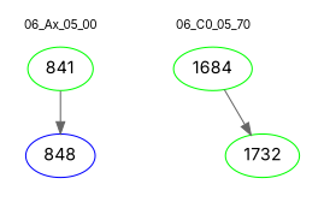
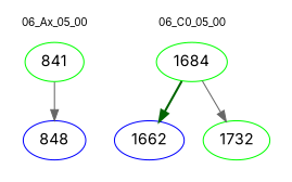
  digraph {
    fontname=Inter
    node [color=green fontname=Inter]
    edge [color=gray40 fontname=Inter style=solid]
    n1 [label=841]
    n2 [color=blue label=848]
    n3 [label=1684]
+   n4 [color=blue label=1662]
    n5 [label=1732]
    subgraph cluster_1 {
      color=white
      fontsize=10
      label="06_Ax_05_00"
      n1
      n2
    }
    subgraph cluster_2 {
      color=white
      fontsize=10
-     label="06_C0_05_70"
+     label="06_C0_05_00"
      n3
+     n4
      n5
    }
    n1 -> n2
+   n3 -> n4 [color=darkgreen style=bold]
    n3 -> n5
  }
